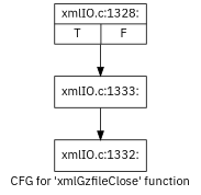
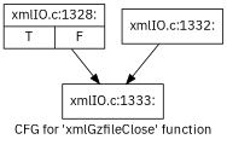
  digraph {
    fontname="IBM Plex Sans"
    label="CFG for 'xmlGzfileClose' function"
    node [fontname="IBM Plex Sans" shape=record]
    edge [fontname="IBM Plex Sans"]
    n1 [label="{xmlIO.c:1328:|{<s0>T|<s1>F}}"]
    n2 [label="{xmlIO.c:1333:}"]
    n3 [label="{xmlIO.c:1332:}"]
    n1 -> n2
-   n2 -> n3
+   n3 -> n2
  }
